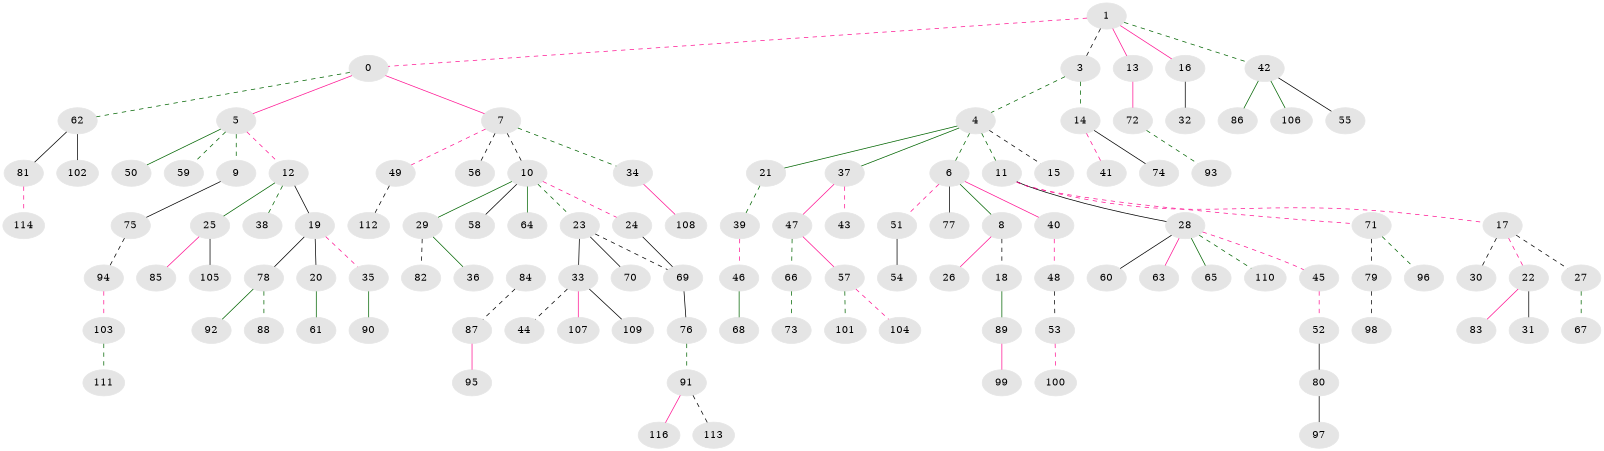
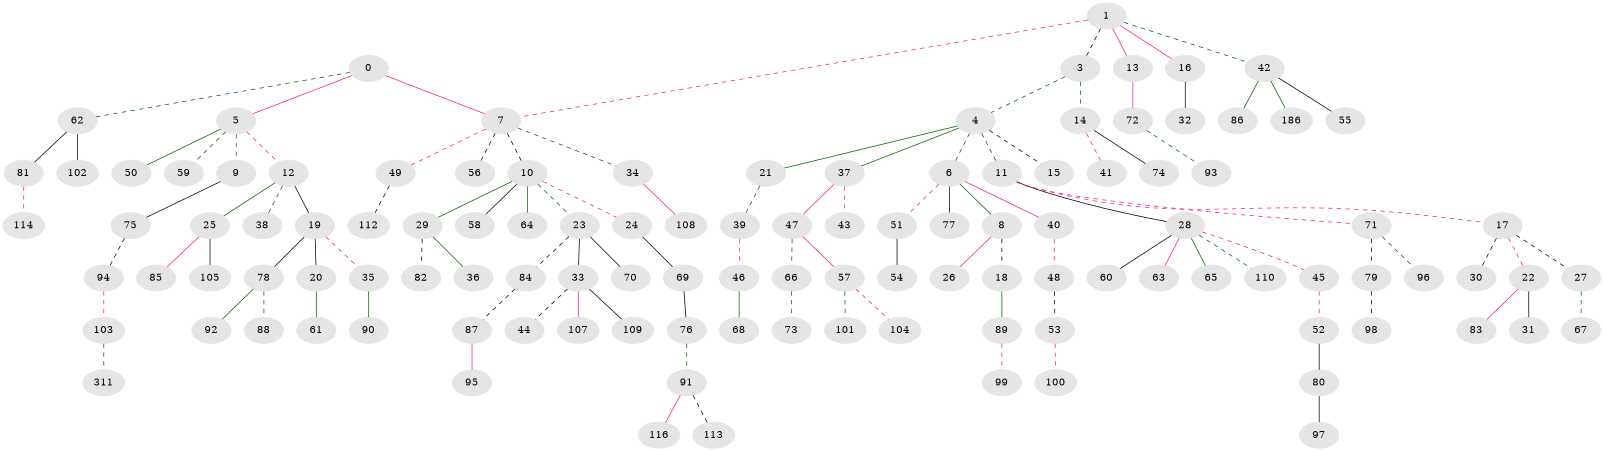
  graph {
    node [color=gray90 style=filled]
    edge [color=black style=dashed]
    n1 [label=0]
    1
    3
    13
    16
    42
    5
    7
    62
    4
    14
    72
    32
    55
    86
-   106
+   106 [label=186]
    9
    12
    50
    59
    10
    34
    49
    56
    81
    102
    6
    11
    15
    21
    37
    41
    74
    8
    40
    51
    77
    17
    28
    71
    39
    43
    47
    75
    19
    25
    38
    18
    26
    48
    54
    23
    24
    29
    58
    64
    108
    112
    89
    94
    33
    70
    84
    69
    36
    82
    22
    27
    30
    45
    60
    63
    65
    110
    79
    96
    20
    35
    78
    85
    105
    93
    31
    83
    67
    99
    61
    90
    88
    92
    46
    44
    107
    109
    87
    76
    52
    57
    66
    68
    53
    80
    101
    104
    73
    100
    97
    114
    91
    98
    103
    113
    116
    95
-   111
+   111 [label=311]
    n1 -- 5 [color=deeppink style=solid]
    n1 -- 7 [color=deeppink style=solid]
    n1 -- 62 [color=darkgreen]
-   1 -- n1 [color=deeppink]
+   1 -- 7 [color=deeppink]
    1 -- 3
    1 -- 13 [color=deeppink style=solid]
    1 -- 16 [color=deeppink style=solid]
    1 -- 42 [color=darkgreen]
    3 -- 4 [color=darkgreen]
    3 -- 14 [color=darkgreen]
    13 -- 72 [color=deeppink style=solid]
    16 -- 32 [style=solid]
    42 -- 55 [style=solid]
    42 -- 86 [color=darkgreen style=solid]
    42 -- 106 [color=darkgreen style=solid]
    5 -- 9 [color=darkgreen]
    5 -- 12 [color=deeppink]
    5 -- 50 [color=darkgreen style=solid]
    5 -- 59 [color=darkgreen]
    7 -- 10
    7 -- 34 [color=darkgreen]
    7 -- 49 [color=deeppink]
    7 -- 56
    62 -- 81 [style=solid]
    62 -- 102 [style=solid]
    4 -- 6 [color=darkgreen]
    4 -- 11 [color=darkgreen]
    4 -- 15
    4 -- 21 [color=darkgreen style=solid]
    4 -- 37 [color=darkgreen style=solid]
    14 -- 41 [color=deeppink]
    14 -- 74 [style=solid]
    72 -- 93 [color=darkgreen]
    9 -- 75 [style=solid]
    12 -- 19 [style=solid]
    12 -- 25 [color=darkgreen style=solid]
    12 -- 38 [color=darkgreen]
    10 -- 23 [color=darkgreen]
    10 -- 24 [color=deeppink]
    10 -- 29 [color=darkgreen style=solid]
    10 -- 58 [style=solid]
    10 -- 64 [color=darkgreen style=solid]
    34 -- 108 [color=deeppink style=solid]
    49 -- 112
    81 -- 114 [color=deeppink]
    6 -- 8 [color=darkgreen style=solid]
    6 -- 40 [color=deeppink style=solid]
    6 -- 51 [color=deeppink]
    6 -- 77 [style=solid]
    11 -- 17 [color=deeppink]
    11 -- 28 [style=solid]
    11 -- 71 [color=deeppink]
    21 -- 39 [color=darkgreen]
    37 -- 43 [color=deeppink]
    37 -- 47 [color=deeppink style=solid]
    8 -- 18
    8 -- 26 [color=deeppink style=solid]
    40 -- 48 [color=deeppink]
    51 -- 54 [style=solid]
    17 -- 22 [color=deeppink]
    17 -- 27
    17 -- 30
    28 -- 45 [color=deeppink]
    28 -- 60 [style=solid]
    28 -- 63 [color=deeppink style=solid]
    28 -- 65 [color=darkgreen style=solid]
    28 -- 110 [color=darkgreen]
    71 -- 79
    71 -- 96 [color=darkgreen]
    39 -- 46 [color=deeppink]
    47 -- 57 [color=deeppink style=solid]
    47 -- 66 [color=darkgreen]
    75 -- 94
    19 -- 20 [style=solid]
    19 -- 35 [color=deeppink]
    19 -- 78 [style=solid]
    25 -- 85 [color=deeppink style=solid]
    25 -- 105 [style=solid]
    18 -- 89 [color=darkgreen style=solid]
    48 -- 53
    23 -- 33 [style=solid]
    23 -- 70 [style=solid]
-   23 -- 69
+   23 -- 84
    24 -- 69 [style=solid]
    29 -- 36 [color=darkgreen style=solid]
    29 -- 82
-   89 -- 99 [color=deeppink style=solid]
+   89 -- 99 [color=deeppink]
    94 -- 103 [color=deeppink]
    33 -- 44
    33 -- 107 [color=deeppink style=solid]
    33 -- 109 [style=solid]
    84 -- 87
    69 -- 76 [style=solid]
    22 -- 31 [style=solid]
    22 -- 83 [color=deeppink style=solid]
    27 -- 67 [color=darkgreen]
    45 -- 52 [color=deeppink]
    79 -- 98
    20 -- 61 [color=darkgreen style=solid]
    35 -- 90 [color=darkgreen style=solid]
    78 -- 88 [color=darkgreen]
    78 -- 92 [color=darkgreen style=solid]
    46 -- 68 [color=darkgreen style=solid]
    87 -- 95 [color=deeppink style=solid]
    76 -- 91 [color=darkgreen]
    52 -- 80 [style=solid]
    57 -- 101 [color=darkgreen]
    57 -- 104 [color=deeppink]
    66 -- 73 [color=darkgreen]
    53 -- 100 [color=deeppink]
    80 -- 97 [style=solid]
    91 -- 113
    91 -- 116 [color=deeppink style=solid]
    103 -- 111 [color=darkgreen]
  }
